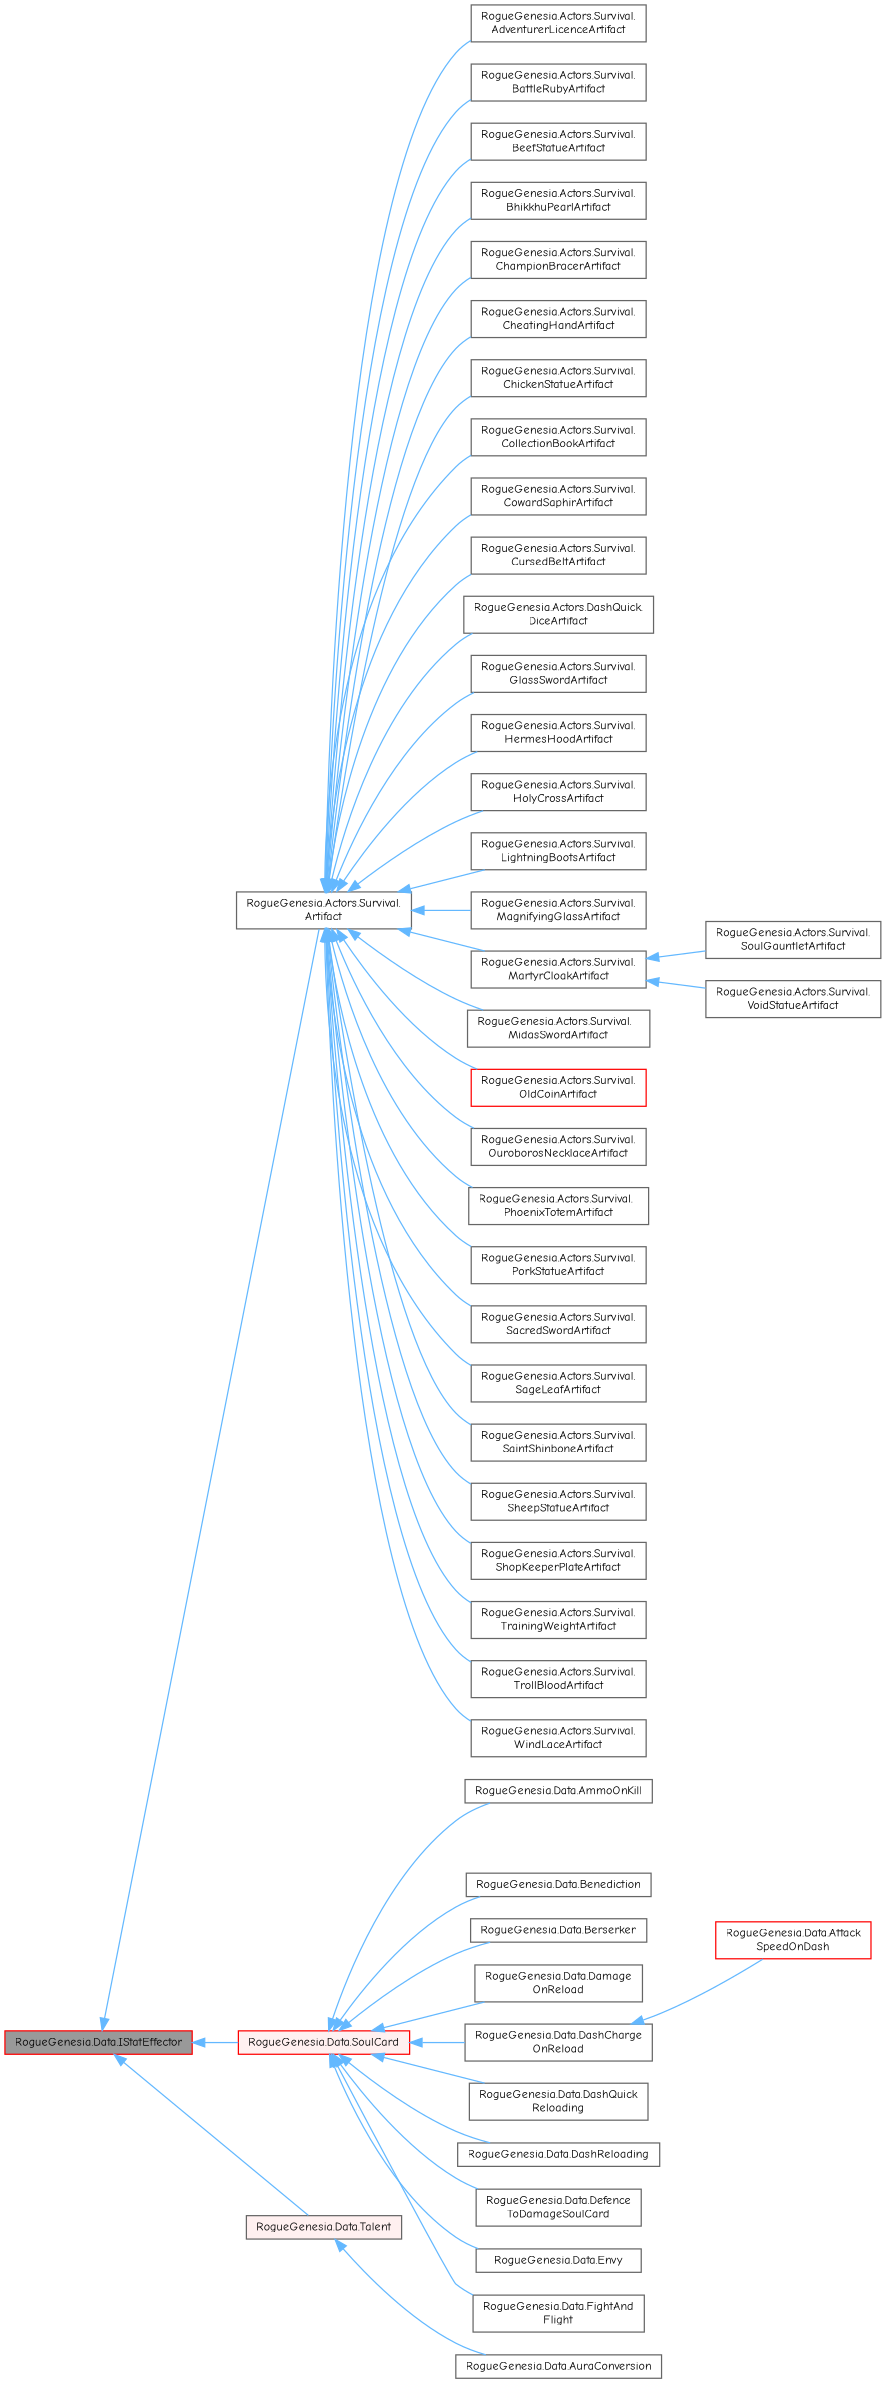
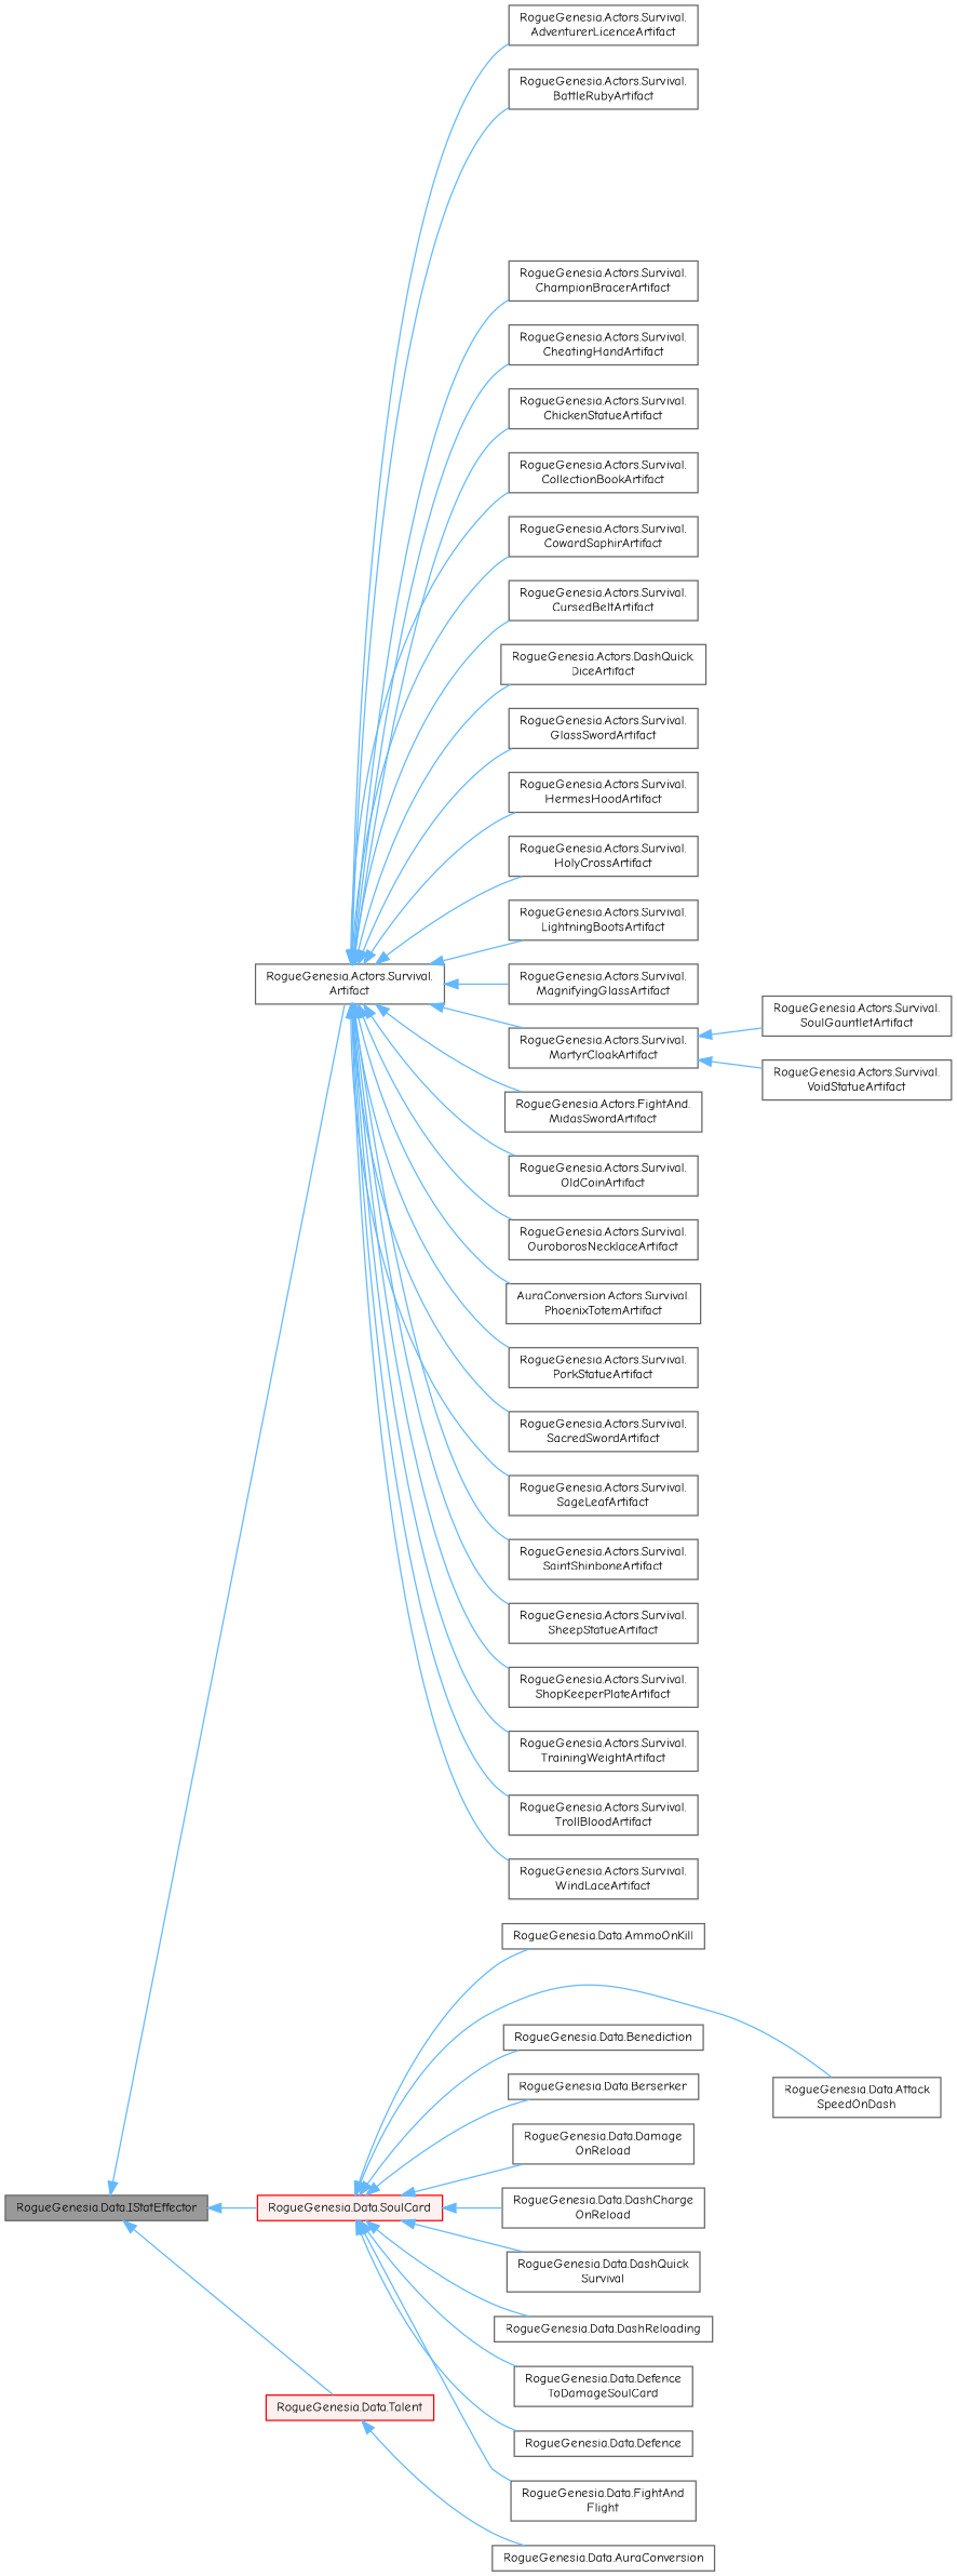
  digraph {
    fontname="Comic Neue"
    rankdir=LR
    node [color=gray40 fillcolor=white fontname="Comic Neue" fontsize=10 shape=box style=filled]
    edge [color=steelblue1 dir=back fontname="Comic Neue" fontsize=10 labelfontname=Helvetica labelfontsize=10 style=solid]
-   n1 [color=red fillcolor=grey60 fontcolor=black height=0.2 label="RogueGenesia.Data.IStatEffector" width=0.4]
+   n1 [fillcolor=grey60 fontcolor=black height=0.2 label="RogueGenesia.Data.IStatEffector" width=0.4]
    n2 [height=0.2 label="RogueGenesia.Actors.Survival.\lArtifact" width=0.4]
    n3 [color=red fillcolor="#FFF0F0" height=0.2 label="RogueGenesia.Data.SoulCard" width=0.4]
-   n4 [fillcolor="#FFF0F0" height=0.2 label="RogueGenesia.Data.Talent" width=0.4]
+   n4 [color=red fillcolor="#FFF0F0" height=0.2 label="RogueGenesia.Data.Talent" width=0.4]
    n5 [height=0.2 label="RogueGenesia.Actors.Survival.\lAdventurerLicenceArtifact" width=0.4]
    n6 [height=0.2 label="RogueGenesia.Actors.Survival.\lBattleRubyArtifact" width=0.4]
-   n7 [height=0.2 label="RogueGenesia.Actors.Survival.\lBeefStatueArtifact" width=0.4]
-   n8 [height=0.2 label="RogueGenesia.Actors.Survival.\lBhikkhuPearlArtifact" width=0.4]
    n9 [height=0.2 label="RogueGenesia.Actors.Survival.\lChampionBracerArtifact" width=0.4]
    n10 [height=0.2 label="RogueGenesia.Actors.Survival.\lCheatingHandArtifact" width=0.4]
    n11 [height=0.2 label="RogueGenesia.Actors.Survival.\lChickenStatueArtifact" width=0.4]
    n12 [height=0.2 label="RogueGenesia.Actors.Survival.\lCollectionBookArtifact" width=0.4]
    n13 [height=0.2 label="RogueGenesia.Actors.Survival.\lCowardSaphirArtifact" width=0.4]
    n14 [height=0.2 label="RogueGenesia.Actors.Survival.\lCursedBeltArtifact" width=0.4]
    n15 [height=0.2 label="RogueGenesia.Actors.DashQuick.\lDiceArtifact" width=0.4]
    n16 [height=0.2 label="RogueGenesia.Actors.Survival.\lGlassSwordArtifact" width=0.4]
    n17 [height=0.2 label="RogueGenesia.Actors.Survival.\lHermesHoodArtifact" width=0.4]
    n18 [height=0.2 label="RogueGenesia.Actors.Survival.\lHolyCrossArtifact" width=0.4]
    n19 [height=0.2 label="RogueGenesia.Actors.Survival.\lLightningBootsArtifact" width=0.4]
    n20 [height=0.2 label="RogueGenesia.Actors.Survival.\lMagnifyingGlassArtifact" width=0.4]
    n21 [height=0.2 label="RogueGenesia.Actors.Survival.\lMartyrCloakArtifact" width=0.4]
-   n22 [height=0.2 label="RogueGenesia.Actors.Survival.\lMidasSwordArtifact" width=0.4]
-   n23 [color=red height=0.2 label="RogueGenesia.Actors.Survival.\lOldCoinArtifact" width=0.4]
+   n22 [height=0.2 label="RogueGenesia.Actors.FightAnd.\lMidasSwordArtifact" width=0.4]
+   n23 [height=0.2 label="RogueGenesia.Actors.Survival.\lOldCoinArtifact" width=0.4]
    n24 [height=0.2 label="RogueGenesia.Actors.Survival.\lOuroborosNecklaceArtifact" width=0.4]
-   n25 [height=0.2 label="RogueGenesia.Actors.Survival.\lPhoenixTotemArtifact" width=0.4]
+   n25 [height=0.2 label="AuraConversion.Actors.Survival.\lPhoenixTotemArtifact" width=0.4]
    n26 [height=0.2 label="RogueGenesia.Actors.Survival.\lPorkStatueArtifact" width=0.4]
    n27 [height=0.2 label="RogueGenesia.Actors.Survival.\lSacredSwordArtifact" width=0.4]
    n28 [height=0.2 label="RogueGenesia.Actors.Survival.\lSageLeafArtifact" width=0.4]
    n29 [height=0.2 label="RogueGenesia.Actors.Survival.\lSaintShinboneArtifact" width=0.4]
    n30 [height=0.2 label="RogueGenesia.Actors.Survival.\lSheepStatueArtifact" width=0.4]
    n31 [height=0.2 label="RogueGenesia.Actors.Survival.\lShopKeeperPlateArtifact" width=0.4]
    n32 [height=0.2 label="RogueGenesia.Actors.Survival.\lTrainingWeightArtifact" width=0.4]
    n33 [height=0.2 label="RogueGenesia.Actors.Survival.\lTrollBloodArtifact" width=0.4]
    n34 [height=0.2 label="RogueGenesia.Actors.Survival.\lWindLaceArtifact" width=0.4]
    n35 [height=0.2 label="RogueGenesia.Data.AmmoOnKill" width=0.4]
-   n36 [color=red height=0.2 label="RogueGenesia.Data.Attack\lSpeedOnDash" width=0.4]
+   n36 [height=0.2 label="RogueGenesia.Data.Attack\lSpeedOnDash" width=0.4]
    n37 [height=0.2 label="RogueGenesia.Data.Benediction" width=0.4]
    n38 [height=0.2 label="RogueGenesia.Data.Berserker" width=0.4]
    n39 [height=0.2 label="RogueGenesia.Data.Damage\lOnReload" width=0.4]
    n40 [height=0.2 label="RogueGenesia.Data.DashCharge\lOnReload" width=0.4]
-   n41 [height=0.2 label="RogueGenesia.Data.DashQuick\lReloading" width=0.4]
+   n41 [height=0.2 label="RogueGenesia.Data.DashQuick\lSurvival" width=0.4]
    n42 [height=0.2 label="RogueGenesia.Data.DashReloading" width=0.4]
    n43 [height=0.2 label="RogueGenesia.Data.Defence\lToDamageSoulCard" width=0.4]
-   n44 [height=0.2 label="RogueGenesia.Data.Envy" width=0.4]
+   n44 [height=0.2 label="RogueGenesia.Data.Defence" width=0.4]
    n45 [height=0.2 label="RogueGenesia.Data.FightAnd\lFlight" width=0.4]
    n46 [height=0.2 label="RogueGenesia.Data.AuraConversion" width=0.4]
    n47 [height=0.2 label="RogueGenesia.Actors.Survival.\lSoulGauntletArtifact" width=0.4]
    n48 [height=0.2 label="RogueGenesia.Actors.Survival.\lVoidStatueArtifact" width=0.4]
    n1 -> n2
    n1 -> n3
    n1 -> n4
    n2 -> n5
    n2 -> n6
-   n2 -> n7
-   n2 -> n8
    n2 -> n9
    n2 -> n10
    n2 -> n11
    n2 -> n12
    n2 -> n13
    n2 -> n14
    n2 -> n15
    n2 -> n16
    n2 -> n17
    n2 -> n18
    n2 -> n19
    n2 -> n20
    n2 -> n21
    n2 -> n22
    n2 -> n23
    n2 -> n24
    n2 -> n25
    n2 -> n26
    n2 -> n27
    n2 -> n28
    n2 -> n29
    n2 -> n30
    n2 -> n31
    n2 -> n32
    n2 -> n33
    n2 -> n34
    n3 -> n35
-   n40 -> n36
+   n3 -> n36
    n3 -> n37
    n3 -> n38
    n3 -> n39
    n3 -> n40
    n3 -> n41
    n3 -> n42
    n3 -> n43
    n3 -> n44
    n3 -> n45
    n4 -> n46
    n21 -> n47
    n21 -> n48
  }
